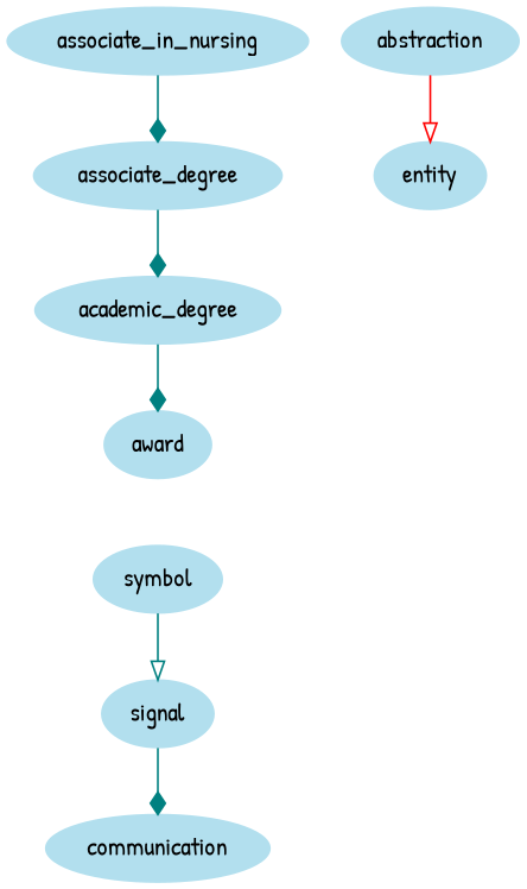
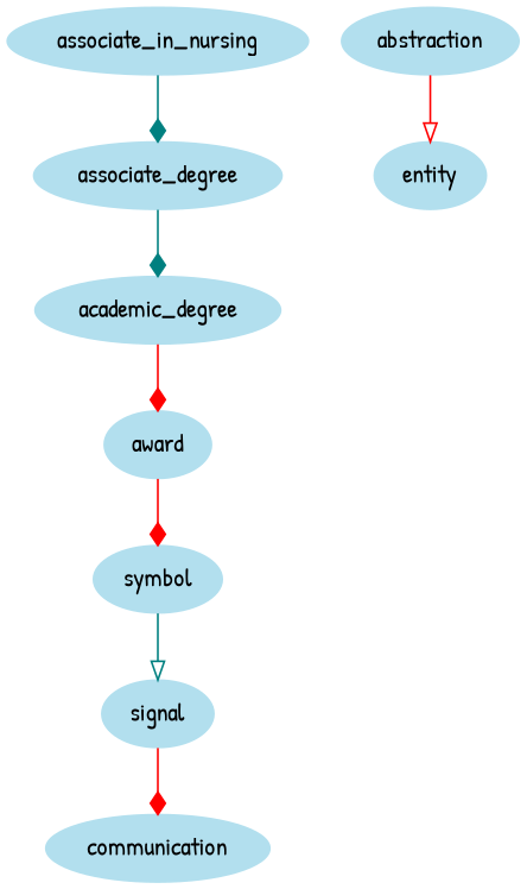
  digraph {
    fontname="Patrick Hand"
    node [color=lightblue2 fontname="Patrick Hand" style=filled]
    edge [arrowhead=diamond color=teal fontname="Patrick Hand"]
    associate_in_nursing
    associate_degree
    academic_degree
    award
    symbol
    signal
    communication
    abstraction
    entity
    associate_in_nursing -> associate_degree
    associate_degree -> academic_degree
-   academic_degree -> award
+   academic_degree -> award [color=red]
+   award -> symbol [color=red]
    symbol -> signal [arrowhead=onormal]
-   signal -> communication
+   signal -> communication [color=red]
    abstraction -> entity [arrowhead=onormal color=red]
  }
